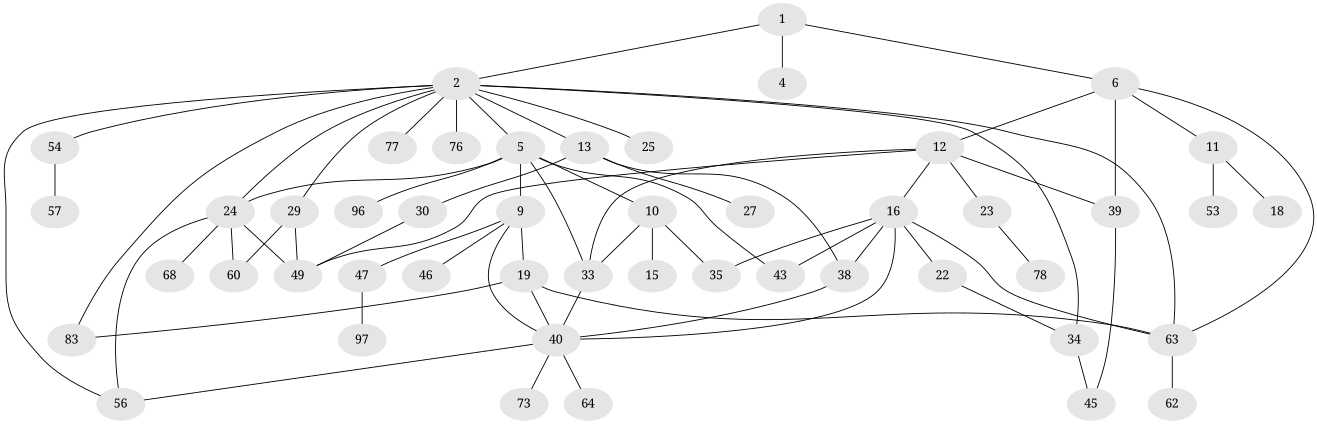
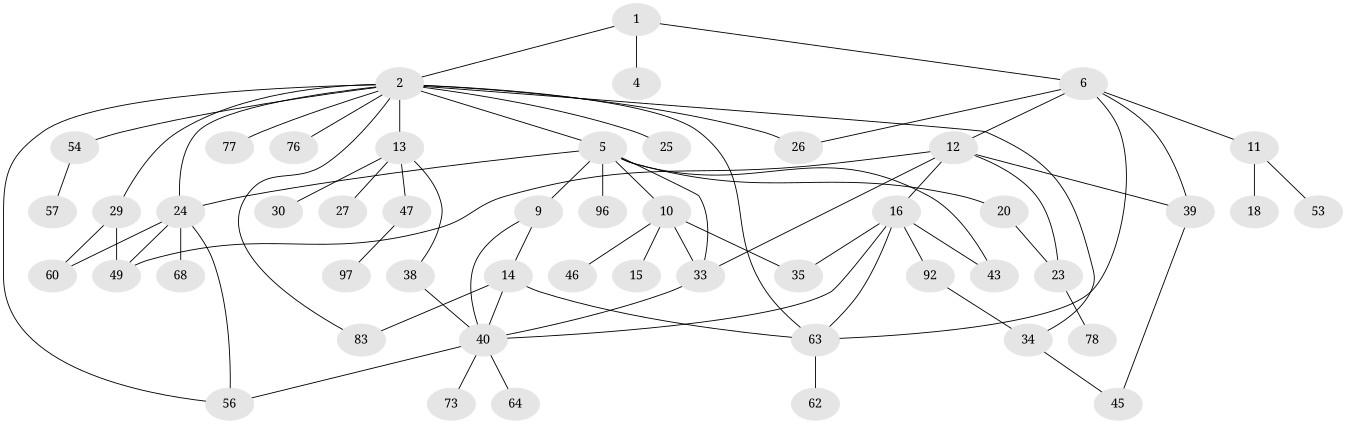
  graph {
    fontname="Noto Serif"
    node [color=gray90 fontname="Noto Serif" style=filled]
    edge [fontname="Noto Serif"]
    1 [super="+19+3+84+71"]
    2 [super="+7"]
    4 [super="+82"]
    6
    5
    13
    24 [super="+51+44"]
    25 [super="+70+61"]
+   26 [super="+58"]
    29
    34 [super="+37"]
    54
    56
    63 [super="+79"]
    n15 [label=77]
    76
    83 [super="+85"]
    11 [super="+17"]
    12
    39 [super="+98"]
    9
    10 [super="+21"]
+   20
    33 [super="+48"]
    43 [super="+81"]
    96
    27 [super="+36"]
    30
    38 [super="+91"]
    47
    49 [super="+66"]
    60
    68
    45 [super="+88"]
    57
    62 [super="+87+74"]
-   14 [label=19]
+   14
    40 [super="+55+52"]
    15
    35 [super="+41"]
    46
    23 [super="+28"]
    18
    53
    16 [super="+31"]
    64
    73
-   22 [super="+50"]
+   22 [super="+50" label=92]
    78 [super="+90"]
    97
    1 -- 2
    1 -- 4
    1 -- 6
    2 -- 5
    2 -- 13
    2 -- 24
    2 -- 25
+   2 -- 26 [weight=2]
    2 -- 29
    2 -- 34
    2 -- 54
    2 -- 56
    2 -- 63
    2 -- n15
    2 -- 76
    2 -- 83
+   6 -- 26
    6 -- 63
    6 -- 11
    6 -- 12
    6 -- 39
    5 -- 24
    5 -- 9
    5 -- 10
+   5 -- 20
    5 -- 33
    5 -- 43
    5 -- 96
    13 -- 27
    13 -- 30
    13 -- 38
-   9 -- 47
+   13 -- 47
    24 -- 56
    24 -- 49
    24 -- 60
    24 -- 68
    29 -- 49
    29 -- 60
    34 -- 45
    54 -- 57
    63 -- 62
    11 -- 18
    11 -- 53
    12 -- 39
    12 -- 33
    12 -- 49
    12 -- 23
    12 -- 16
    39 -- 45
    9 -- 14
    9 -- 40
    10 -- 33
    10 -- 15
    10 -- 35
-   9 -- 46
+   10 -- 46
+   20 -- 23
    33 -- 40
-   30 -- 49
    38 -- 40
    47 -- 97
    14 -- 63
    14 -- 83
    14 -- 40
    40 -- 56
    40 -- 64
    40 -- 73
    23 -- 78
    16 -- 63
    16 -- 43
-   16 -- 38
    16 -- 40
    16 -- 35
    16 -- 22
    22 -- 34
  }
